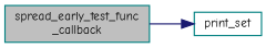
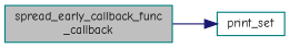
  digraph {
    rankdir=LR
    fontname="Comic Neue"
    node [color=teal fontname="Comic Neue" fontsize=10 shape=record style=filled]
-   n1 [fillcolor=grey75 fontcolor=black height=0.2 label="spread_early_test_func\l_callback" width=0.4]
+   n1 [fillcolor=grey75 fontcolor=black height=0.2 label="spread_early_callback_func\l_callback" width=0.4]
    n2 [fillcolor=white height=0.2 label=print_set width=0.4]
    n1 -> n2 [color=midnightblue fontname="Comic Neue" fontsize=10 labelfontname=Helvetica labelfontsize=10 style=solid]
  }
